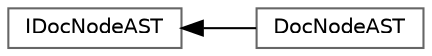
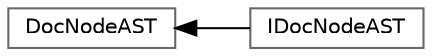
  digraph {
    rankdir=LR
    node [color=grey40 fillcolor=white fontname=Helvetica fontsize=10 shape=box style=filled]
    n1 [height=0.2 label=IDocNodeAST width=0.4]
    n2 [height=0.2 label=DocNodeAST width=0.4]
-   n1 -> n2 [color=black dir=back fontname=Helvetica fontsize=10 labelfontname=Helvetica labelfontsize=10 style=solid]
+   n2 -> n1 [color=black dir=back fontname=Helvetica fontsize=10 labelfontname=Helvetica labelfontsize=10 style=solid]
  }
